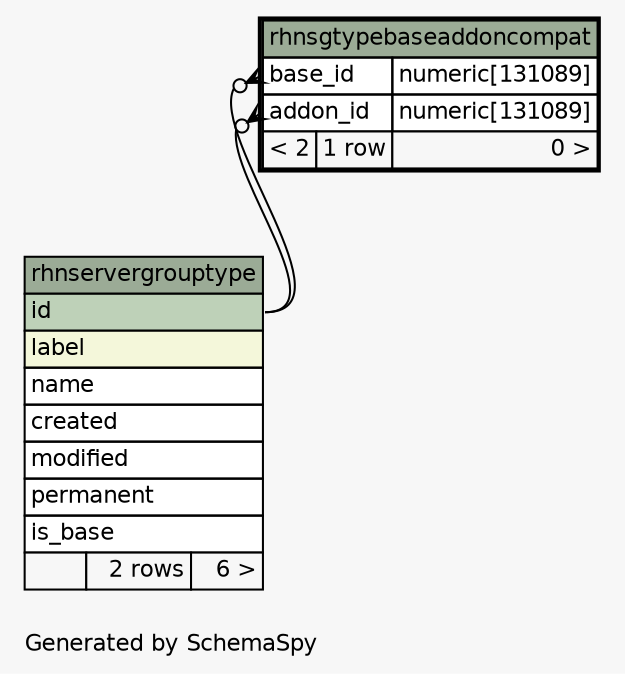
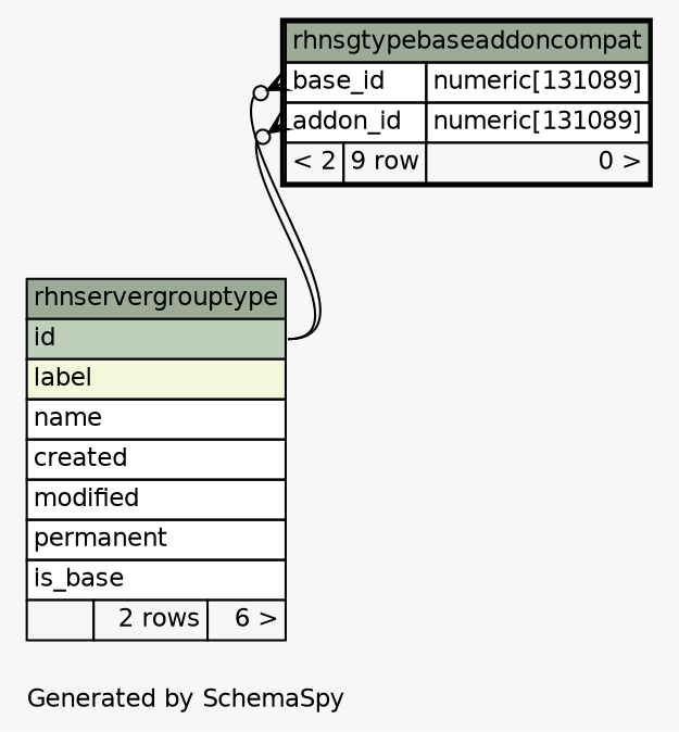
  digraph {
    bgcolor="#f7f7f7"
    fontname=Helvetica
    fontsize=11
    label="\nGenerated by SchemaSpy"
    labeljust=l
    nodesep=0.18
    rankdir=TB
    ranksep=0.46
    node [fontname=Helvetica fontsize=11 shape=plaintext]
    edge [arrowhead=none arrowsize=0.8 arrowtail=crowodot dir=back headport="id:e"]
-   n1 [label=<     <TABLE BORDER="2" CELLBORDER="1" CELLSPACING="0" BGCOLOR="#ffffff">       <TR><TD COLSPAN="3" BGCOLOR="#9bab96" ALIGN="CENTER">rhnsgtypebaseaddoncompat</TD></TR>       <TR><TD PORT="base_id" COLSPAN="2" ALIGN="LEFT">base_id</TD><TD PORT="base_id.type" ALIGN="LEFT">numeric[131089]</TD></TR>       <TR><TD PORT="addon_id" COLSPAN="2" ALIGN="LEFT">addon_id</TD><TD PORT="addon_id.type" ALIGN="LEFT">numeric[131089]</TD></TR>       <TR><TD ALIGN="LEFT" BGCOLOR="#f7f7f7">&lt; 2</TD><TD ALIGN="RIGHT" BGCOLOR="#f7f7f7">1 row</TD><TD ALIGN="RIGHT" BGCOLOR="#f7f7f7">0 &gt;</TD></TR>     </TABLE>>]
+   n1 [label=<     <TABLE BORDER="2" CELLBORDER="1" CELLSPACING="0" BGCOLOR="#ffffff">       <TR><TD COLSPAN="3" BGCOLOR="#9bab96" ALIGN="CENTER">rhnsgtypebaseaddoncompat</TD></TR>       <TR><TD PORT="base_id" COLSPAN="2" ALIGN="LEFT">base_id</TD><TD PORT="base_id.type" ALIGN="LEFT">numeric[131089]</TD></TR>       <TR><TD PORT="addon_id" COLSPAN="2" ALIGN="LEFT">addon_id</TD><TD PORT="addon_id.type" ALIGN="LEFT">numeric[131089]</TD></TR>       <TR><TD ALIGN="LEFT" BGCOLOR="#f7f7f7">&lt; 2</TD><TD ALIGN="RIGHT" BGCOLOR="#f7f7f7">9 row</TD><TD ALIGN="RIGHT" BGCOLOR="#f7f7f7">0 &gt;</TD></TR>     </TABLE>>]
    n2 [label=<     <TABLE BORDER="0" CELLBORDER="1" CELLSPACING="0" BGCOLOR="#ffffff">       <TR><TD COLSPAN="3" BGCOLOR="#9bab96" ALIGN="CENTER">rhnservergrouptype</TD></TR>       <TR><TD PORT="id" COLSPAN="3" BGCOLOR="#bed1b8" ALIGN="LEFT">id</TD></TR>       <TR><TD PORT="label" COLSPAN="3" BGCOLOR="#f4f7da" ALIGN="LEFT">label</TD></TR>       <TR><TD PORT="name" COLSPAN="3" ALIGN="LEFT">name</TD></TR>       <TR><TD PORT="created" COLSPAN="3" ALIGN="LEFT">created</TD></TR>       <TR><TD PORT="modified" COLSPAN="3" ALIGN="LEFT">modified</TD></TR>       <TR><TD PORT="permanent" COLSPAN="3" ALIGN="LEFT">permanent</TD></TR>       <TR><TD PORT="is_base" COLSPAN="3" ALIGN="LEFT">is_base</TD></TR>       <TR><TD ALIGN="LEFT" BGCOLOR="#f7f7f7">  </TD><TD ALIGN="RIGHT" BGCOLOR="#f7f7f7">2 rows</TD><TD ALIGN="RIGHT" BGCOLOR="#f7f7f7">6 &gt;</TD></TR>     </TABLE>>]
    n1 -> n2 [tailport="addon_id:w"]
    n1 -> n2 [tailport="base_id:w"]
  }
